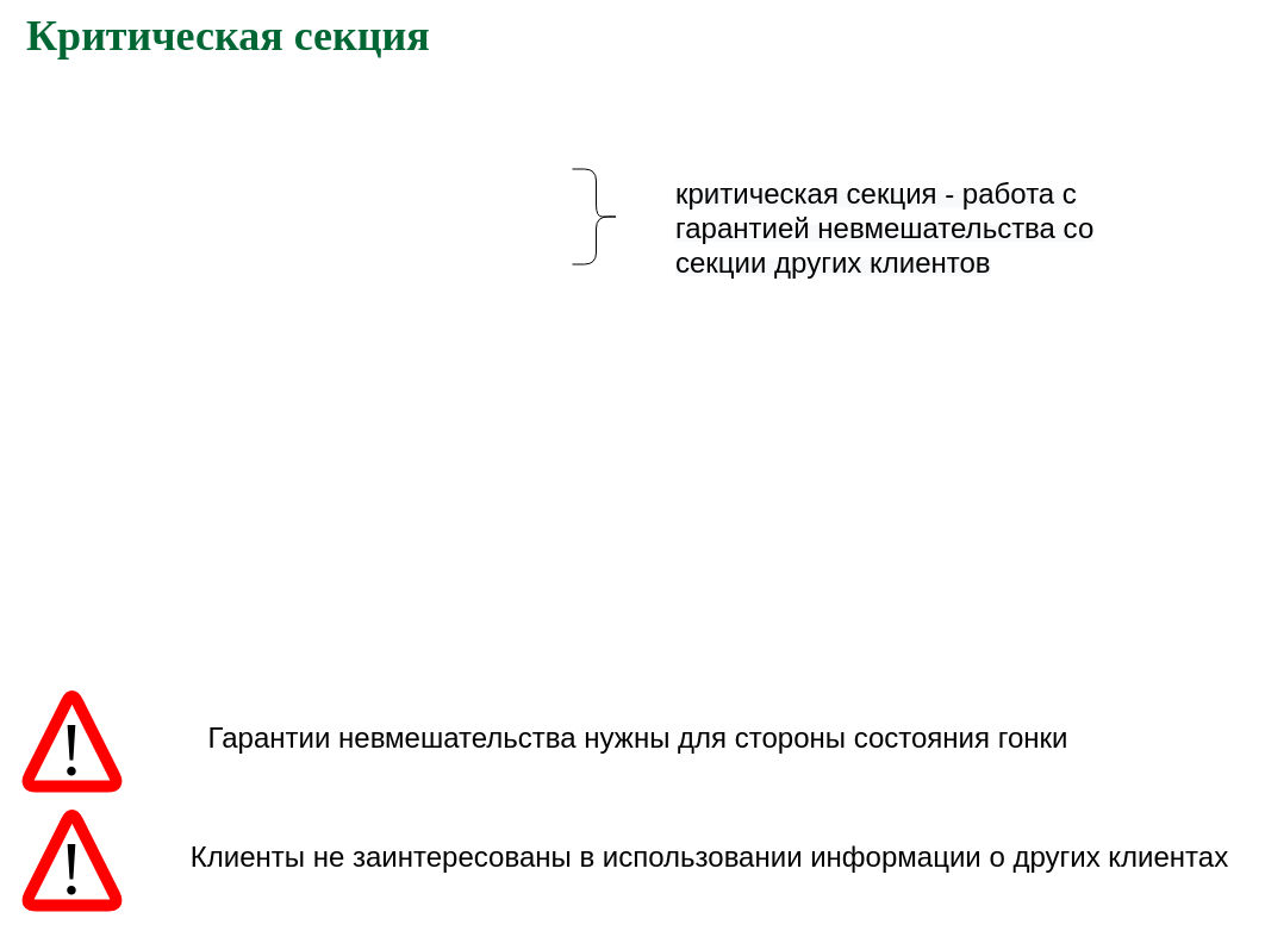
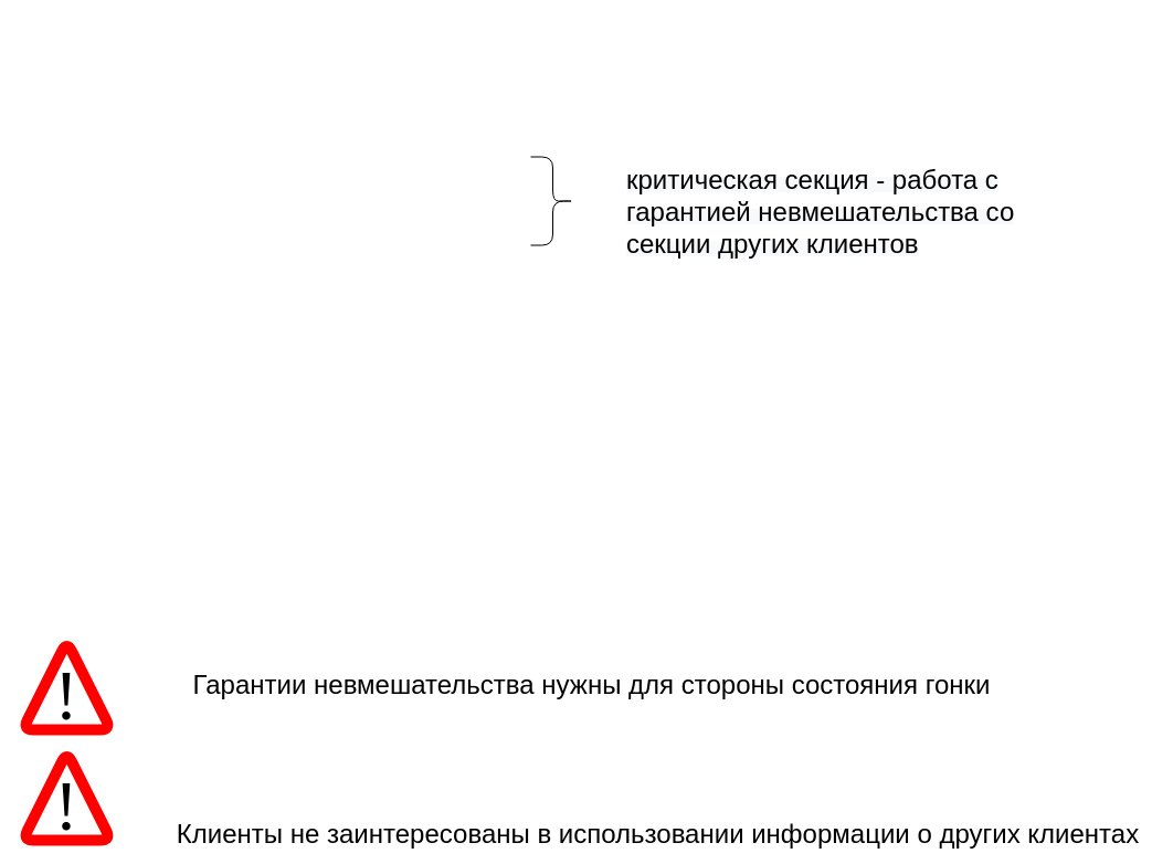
  <mxCell id="0" />
  <mxCell id="1" parent="0" />
  <mxCell id="2" value="" style="shape=curlyBracket;whiteSpace=wrap;html=1;rounded=1;size=0.5;direction=west;" parent="1" vertex="1"><mxGeometry x="480" y="141.5" width="40" height="80" as="geometry" /></mxCell>
  <mxCell id="3" value="&lt;span style=&quot;color: rgb(0 , 0 , 0) ; font-style: normal ; font-weight: 400 ; letter-spacing: normal ; text-align: left ; text-indent: 0px ; text-transform: none ; word-spacing: 0px ; background-color: rgb(248 , 249 , 250) ; display: inline ; float: none&quot;&gt;&lt;font style=&quot;font-size: 24px;&quot;&gt;критическая секция - работа с гарантией невмешательства со секции других клиентов&lt;/font&gt;&lt;/span&gt;" style="text;whiteSpace=wrap;html=1;" parent="1" vertex="1"><mxGeometry x="565" y="141.5" width="380" height="65" as="geometry" /></mxCell>
- <mxCell id="4" value="&lt;font face=&quot;Garamond&quot; color=&quot;#006633&quot; size=&quot;1&quot;&gt;&lt;b style=&quot;font-size: 36px&quot;&gt;Критическая секция&lt;/b&gt;&lt;/font&gt;" style="text;html=1;align=left;verticalAlign=middle;whiteSpace=wrap;rounded=0;" parent="1" vertex="1"><mxGeometry x="20" y="20" width="920" height="20" as="geometry" /></mxCell>
  <mxCell id="5" value="" style="group" vertex="1" connectable="0" parent="1"><mxGeometry x="20" y="580" width="80" height="80" as="geometry" /></mxCell>
  <mxCell id="6" value="" style="endArrow=none;html=1;strokeWidth=10;strokeColor=#FF0000;jumpStyle=arc;" edge="1" parent="5"><mxGeometry width="50" height="50" relative="1" as="geometry"><mxPoint x="40" y="80" as="sourcePoint" /><mxPoint x="40" y="80" as="targetPoint" /><Array as="points"><mxPoint y="80" /><mxPoint x="40" /><mxPoint x="80" y="80" /></Array></mxGeometry></mxCell>
  <mxCell id="7" value="&lt;font style=&quot;font-size: 63px&quot;&gt;!&lt;/font&gt;" style="text;html=1;strokeColor=none;fillColor=none;align=center;verticalAlign=middle;whiteSpace=wrap;rounded=0;fontFamily=Times New Roman;" vertex="1" parent="5"><mxGeometry x="20" y="40" width="40" height="20" as="geometry" /></mxCell>
  <mxCell id="8" value="Гарантии невмешательства нужны для стороны состояния гонки" style="text;html=1;align=center;verticalAlign=middle;resizable=0;points=[];autosize=1;strokeColor=none;fillColor=none;fontSize=24;" vertex="1" parent="1"><mxGeometry x="140" y="600" width="790" height="40" as="geometry" /></mxCell>
  <mxCell id="9" value="" style="group" vertex="1" connectable="0" parent="1"><mxGeometry x="20" y="680" width="80" height="80" as="geometry" /></mxCell>
  <mxCell id="10" value="" style="endArrow=none;html=1;strokeWidth=10;strokeColor=#FF0000;jumpStyle=arc;" edge="1" parent="9"><mxGeometry width="50" height="50" relative="1" as="geometry"><mxPoint x="40" y="80" as="sourcePoint" /><mxPoint x="40" y="80" as="targetPoint" /><Array as="points"><mxPoint y="80" /><mxPoint x="40" /><mxPoint x="80" y="80" /></Array></mxGeometry></mxCell>
  <mxCell id="11" value="&lt;font style=&quot;font-size: 63px&quot;&gt;!&lt;/font&gt;" style="text;html=1;strokeColor=none;fillColor=none;align=center;verticalAlign=middle;whiteSpace=wrap;rounded=0;fontFamily=Times New Roman;" vertex="1" parent="9"><mxGeometry x="20" y="40" width="40" height="20" as="geometry" /></mxCell>
- <mxCell id="12" value="Клиенты не заинтересованы в использовании информации о других клиентах" style="text;html=1;align=center;verticalAlign=middle;resizable=0;points=[];autosize=1;strokeColor=none;fillColor=none;fontSize=24;" vertex="1" parent="1"><mxGeometry x="150" y="700" width="890" height="40" as="geometry" /></mxCell>
+ <mxCell id="12" value="Клиенты не заинтересованы в использовании информации о других клиентах" style="text;html=1;align=center;verticalAlign=middle;resizable=0;points=[];autosize=1;strokeColor=none;fillColor=none;fontSize=24;" vertex="1" parent="1"><mxGeometry x="150" y="735" width="890" height="40" as="geometry" /></mxCell>
